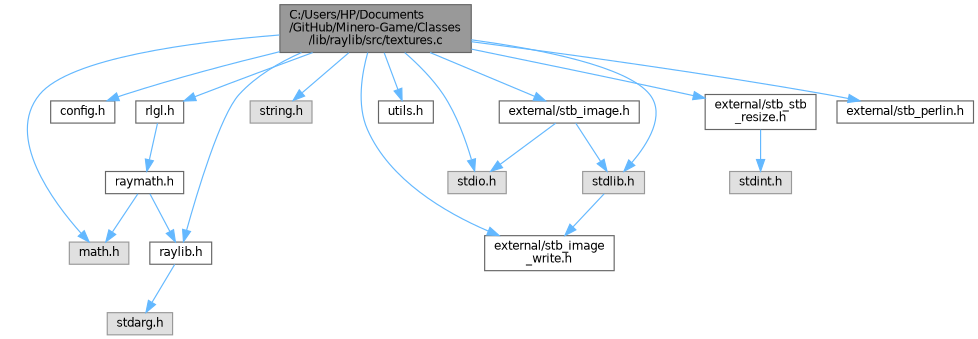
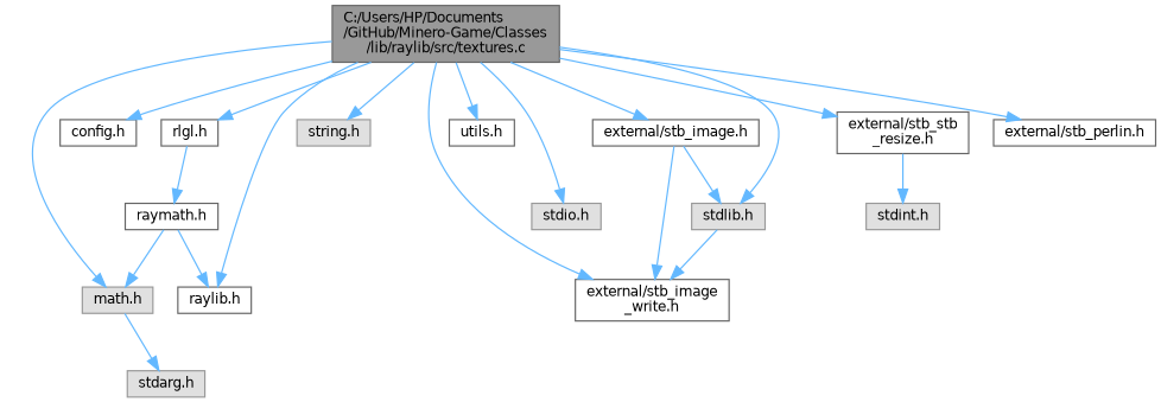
  digraph {
    node [color=grey40 fillcolor=white fontname=Helvetica fontsize=10 shape=box style=filled]
    edge [color=steelblue1 fontname=Helvetica fontsize=10 labelfontname=Helvetica labelfontsize=10 style=solid]
    n1 [color=gray40 fillcolor=grey60 fontcolor=black height=0.2 label="C:/Users/HP/Documents\l/GitHub/Minero-Game/Classes\l/lib/raylib/src/textures.c" width=0.4]
    n2 [height=0.2 label="raylib.h" width=0.4]
    n3 [height=0.2 label="config.h" width=0.4]
    n4 [color=grey60 fillcolor="#E0E0E0" height=0.2 label="stdlib.h" width=0.4]
    n5 [color=grey60 fillcolor="#E0E0E0" height=0.2 label="stdio.h" width=0.4]
    n6 [color=grey60 fillcolor="#E0E0E0" height=0.2 label="string.h" width=0.4]
    n7 [color=grey60 fillcolor="#E0E0E0" height=0.2 label="math.h" width=0.4]
    n8 [height=0.2 label="utils.h" width=0.4]
    n9 [height=0.2 label="rlgl.h" width=0.4]
    n10 [height=0.2 label="external/stb_image.h" width=0.4]
    n11 [height=0.2 label="external/stb_image\l_write.h" width=0.4]
    n12 [height=0.2 label="external/stb_stb\l_resize.h" width=0.4]
    n13 [height=0.2 label="external/stb_perlin.h" width=0.4]
    n14 [color=grey60 fillcolor="#E0E0E0" height=0.2 label="stdarg.h" width=0.4]
    n15 [height=0.2 label="raymath.h" width=0.4]
    n16 [color=grey60 fillcolor="#E0E0E0" height=0.2 label="stdint.h" width=0.4]
    n1 -> n2
    n1 -> n3
    n1 -> n4
    n1 -> n5
    n1 -> n6
    n1 -> n7
    n1 -> n8
    n1 -> n9
    n1 -> n10
    n1 -> n11
    n1 -> n12
    n1 -> n13
-   n2 -> n14
+   n7 -> n14
    n4 -> n11
    n9 -> n15
    n10 -> n4
-   n10 -> n5
+   n10 -> n11
    n12 -> n16
    n15 -> n2
    n15 -> n7
  }
